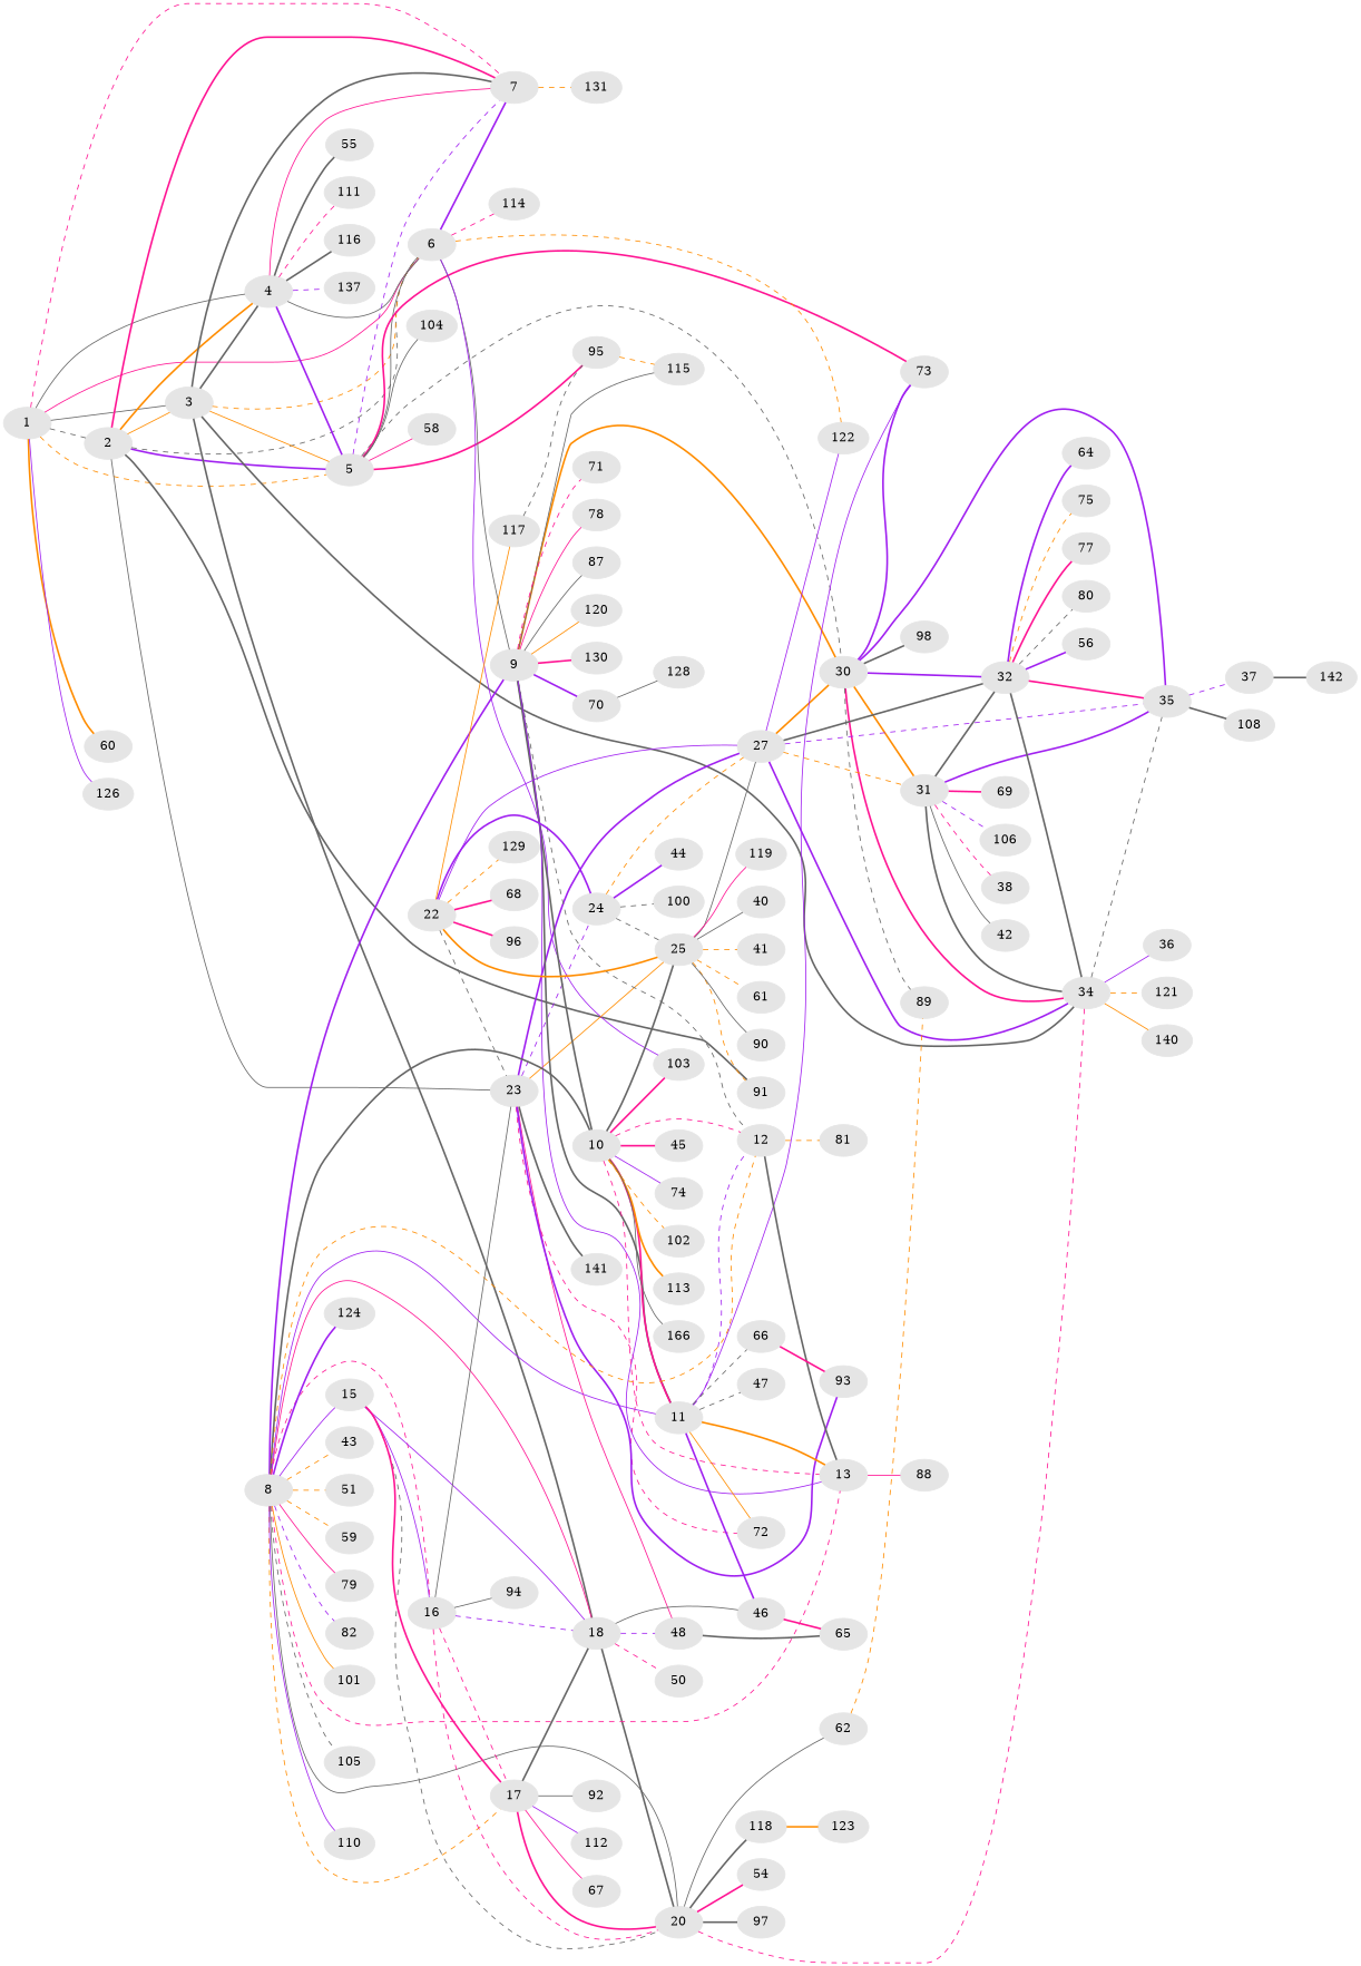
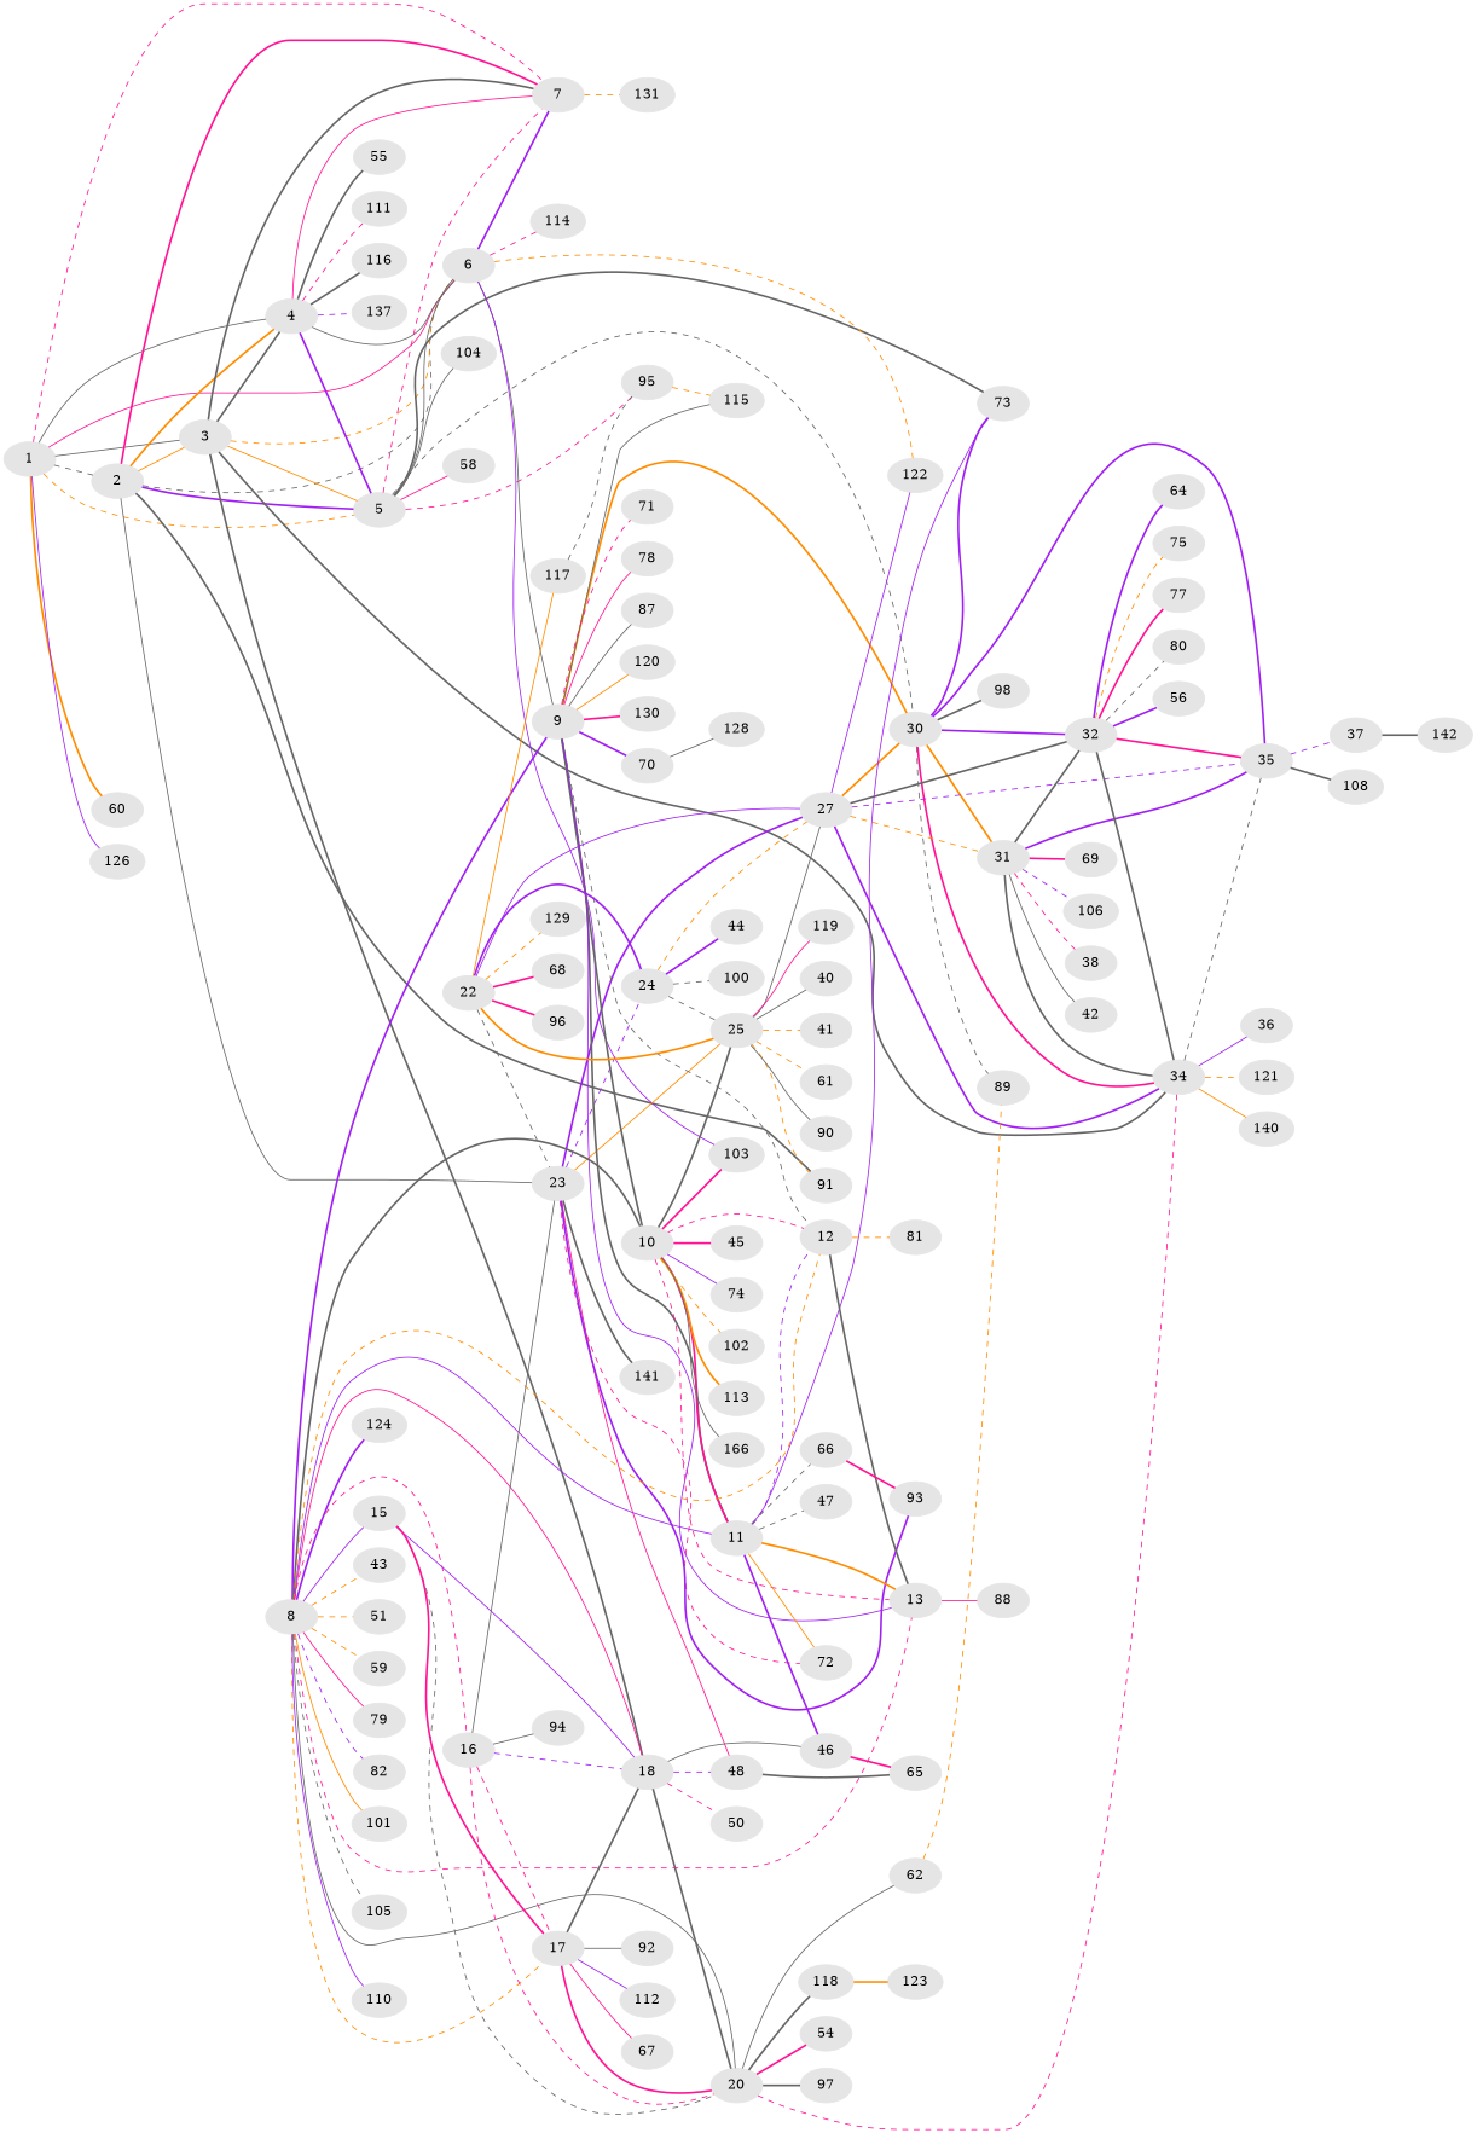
  graph {
    rankdir=LR
    node [color=gray90 style=filled]
    edge [color=gray40 style=bold]
    1 [super="+83"]
    2
    3
    4 [super="+107"]
    5 [super="+57"]
    6 [super="+63"]
    7 [super="+52"]
    60
    126
    23 [super="+28"]
    91
    18 [super="+132"]
    34 [super="+39"]
    55
    111
    116
    137
    30 [super="+109"]
    58
    73
    95
    104
    9 [super="+14"]
    103
    114
    122
    131
    25 [super="+26"]
    72
    48
    24 [super="+84"]
    27 [super="+29"]
    93
    141
    20 [super="+85"]
    46
    50
    35
    36 [super="+125"]
    121
    140
    31 [super="+127"]
    32 [super="+33"]
    89 [super="+139"]
    98
    115
    10 [super="+53"]
    11 [super="+134"]
    12 [super="+86"]
    13 [super="+135"]
    70 [super="+133"]
    71
    78
    87
    120
    130
    8 [super="+19"]
    15 [super="+138"]
    16
    17 [super="+21"]
    43
    51
    59
    79
    82
    101
    105
    110
    124
    45
    74
    102
    113
    n74 [label=166]
    47
    66
    81
    88
    94
    67
    92
    112
    54
    62
    97
    118
    128
    40
    41
    61
    90
    119
    65 [super="+76"]
    123
    22 [super="+49"]
    68
    96 [super="+99"]
    117
    129
    44
    100
    38
    42
    69
    106
    56
    64
    75
    77
    80
    37
    108
    142
    1 -- 2 [style=dashed]
    1 -- 3 [style=solid]
    1 -- 4 [style=solid]
    1 -- 5 [color=darkorange style=dashed]
    1 -- 6 [color=deeppink style=solid]
    1 -- 7 [color=deeppink style=dashed]
    1 -- 60 [color=darkorange]
    1 -- 126 [color=purple style=solid]
    2 -- 3 [color=darkorange style=solid]
    2 -- 4 [color=darkorange]
    2 -- 5 [color=purple]
    2 -- 6 [style=dashed]
    2 -- 7 [color=deeppink]
    2 -- 23 [style=solid]
    2 -- 91
    3 -- 4
    3 -- 5 [color=darkorange style=solid]
    3 -- 6 [color=darkorange style=dashed]
    3 -- 7
    3 -- 18
    3 -- 34
    4 -- 5 [color=purple]
    4 -- 6 [style=solid]
    4 -- 7 [color=deeppink style=solid]
    4 -- 55
    4 -- 111 [color=deeppink style=dashed]
    4 -- 116
    4 -- 137 [color=purple style=dashed]
    5 -- 6 [style=solid]
-   5 -- 7 [color=purple style=dashed]
+   5 -- 7 [color=deeppink style=dashed]
    5 -- 30 [style=dashed]
    5 -- 58 [color=deeppink style=solid]
-   5 -- 73 [color=deeppink]
-   5 -- 95 [color=deeppink]
+   5 -- 73
+   5 -- 95 [color=deeppink style=dashed]
    5 -- 104 [style=solid]
    6 -- 7 [color=purple]
    6 -- 9 [style=solid]
    6 -- 103 [color=purple style=solid]
    6 -- 114 [color=deeppink style=dashed]
    6 -- 122 [color=darkorange style=dashed]
    7 -- 131 [color=darkorange style=dashed]
    23 -- 25 [color=darkorange style=solid weight=4]
    23 -- 72 [color=deeppink style=dashed]
    23 -- 48 [color=deeppink style=solid]
    23 -- 24 [color=purple style=dashed weight=2]
    23 -- 27 [color=purple weight=2]
    23 -- 93 [color=purple]
    23 -- 141
    18 -- 48 [color=purple style=dashed]
    18 -- 20
    18 -- 46 [style=solid]
    18 -- 50 [color=deeppink style=dashed]
    34 -- 35 [style=dashed]
    34 -- 36 [color=purple style=solid]
    34 -- 121 [color=darkorange style=dashed]
    34 -- 140 [color=darkorange style=solid]
    30 -- 34 [color=deeppink]
    30 -- 73 [color=purple]
    30 -- 35 [color=purple]
    30 -- 31 [color=darkorange]
    30 -- 32 [color=purple weight=2]
    30 -- 89 [style=dashed]
    30 -- 98
    95 -- 115 [color=darkorange style=dashed]
    9 -- 30 [color=darkorange]
    9 -- 115 [style=solid]
    9 -- 10 [weight=2]
    9 -- 11 [weight=2]
    9 -- 12 [style=dashed weight=2]
    9 -- 13 [color=purple style=solid weight=2]
    9 -- 70 [color=purple]
    9 -- 71 [color=deeppink style=dashed]
    9 -- 78 [color=deeppink style=solid]
    9 -- 87 [style=solid]
    9 -- 120 [color=darkorange style=solid]
    9 -- 130 [color=deeppink]
    25 -- 91 [color=darkorange style=dashed]
    25 -- 27 [style=solid weight=2]
    25 -- 40 [style=solid]
    25 -- 41 [color=darkorange style=dashed]
    25 -- 61 [color=darkorange style=dashed]
    25 -- 90 [style=solid]
    25 -- 119 [color=deeppink style=solid]
    48 -- 65
    24 -- 25 [style=dashed weight=2]
    24 -- 27 [color=darkorange style=dashed]
    24 -- 44 [color=purple]
    24 -- 100 [style=dashed]
    27 -- 34 [color=purple]
    27 -- 30 [color=darkorange]
    27 -- 122 [color=purple style=solid]
    27 -- 35 [color=purple style=dashed]
    27 -- 31 [color=darkorange style=dashed]
    27 -- 32 [weight=2]
    20 -- 34 [color=deeppink style=dashed]
    20 -- 54 [color=deeppink]
    20 -- 62 [style=solid]
    20 -- 97
    20 -- 118
    46 -- 65 [color=deeppink]
    35 -- 37 [color=purple style=dashed]
    35 -- 108
    31 -- 34
    31 -- 35 [color=purple]
    31 -- 32 [weight=2]
    31 -- 38 [color=deeppink style=dashed]
    31 -- 42 [style=solid]
    31 -- 69 [color=deeppink]
    31 -- 106 [color=purple style=dashed]
    32 -- 34 [weight=2]
    32 -- 35 [color=deeppink weight=2]
    32 -- 56 [color=purple]
    32 -- 64 [color=purple]
    32 -- 75 [color=darkorange style=dashed]
    32 -- 77 [color=deeppink]
    32 -- 80 [style=dashed]
    10 -- 103 [color=deeppink]
    10 -- 25
    10 -- 11 [color=deeppink]
    10 -- 12 [color=deeppink style=dashed]
    10 -- 13 [color=deeppink style=dashed]
    10 -- 45 [color=deeppink]
    10 -- 74 [color=purple style=solid]
    10 -- 102 [color=darkorange style=dashed]
    10 -- 113 [color=darkorange]
    10 -- n74 [style=solid]
    11 -- 73 [color=purple style=solid]
    11 -- 72 [color=darkorange style=solid]
    11 -- 46 [color=purple]
    11 -- 12 [color=purple style=dashed]
    11 -- 13 [color=darkorange]
    11 -- 47 [style=dashed]
    11 -- 66 [style=dashed]
    12 -- 13
    12 -- 81 [color=darkorange style=dashed]
    13 -- 88 [color=deeppink style=solid]
    70 -- 128 [style=solid]
    8 -- 18 [color=deeppink style=solid]
    8 -- 9 [color=purple weight=2]
    8 -- 20 [style=solid]
    8 -- 10
    8 -- 11 [color=purple style=solid]
    8 -- 12 [color=darkorange style=dashed]
    8 -- 13 [color=deeppink style=dashed]
    8 -- 15 [color=purple style=solid]
    8 -- 16 [color=deeppink style=dashed]
    8 -- 17 [color=darkorange style=dashed weight=2]
    8 -- 43 [color=darkorange style=dashed]
    8 -- 51 [color=darkorange style=dashed]
    8 -- 59 [color=darkorange style=dashed]
    8 -- 79 [color=deeppink style=solid]
    8 -- 82 [color=purple style=dashed]
    8 -- 101 [color=darkorange style=solid]
    8 -- 105 [style=dashed]
    8 -- 110 [color=purple style=solid]
    8 -- 124 [color=purple]
    15 -- 18 [color=purple style=solid]
    15 -- 20 [style=dashed]
-   15 -- 16 [color=purple style=solid]
    15 -- 17 [color=deeppink weight=2]
    16 -- 23 [style=solid]
    16 -- 18 [color=purple style=dashed]
    16 -- 20 [color=deeppink style=dashed]
    16 -- 17 [color=deeppink style=dashed weight=2]
    16 -- 94 [style=solid]
    17 -- 18 [weight=2]
    17 -- 20 [color=deeppink weight=2]
    17 -- 67 [color=deeppink style=solid]
    17 -- 92 [style=solid]
    17 -- 112 [color=purple style=solid]
    66 -- 93 [color=deeppink]
    62 -- 89 [color=darkorange style=dashed]
    118 -- 123 [color=darkorange]
    22 -- 23 [style=dashed weight=2]
    22 -- 25 [color=darkorange weight=2]
    22 -- 24 [color=purple]
    22 -- 27 [color=purple style=solid]
    22 -- 68 [color=deeppink]
    22 -- 96 [color=deeppink]
    22 -- 117 [color=darkorange style=solid]
    22 -- 129 [color=darkorange style=dashed]
    117 -- 95 [style=dashed]
    37 -- 142
  }
